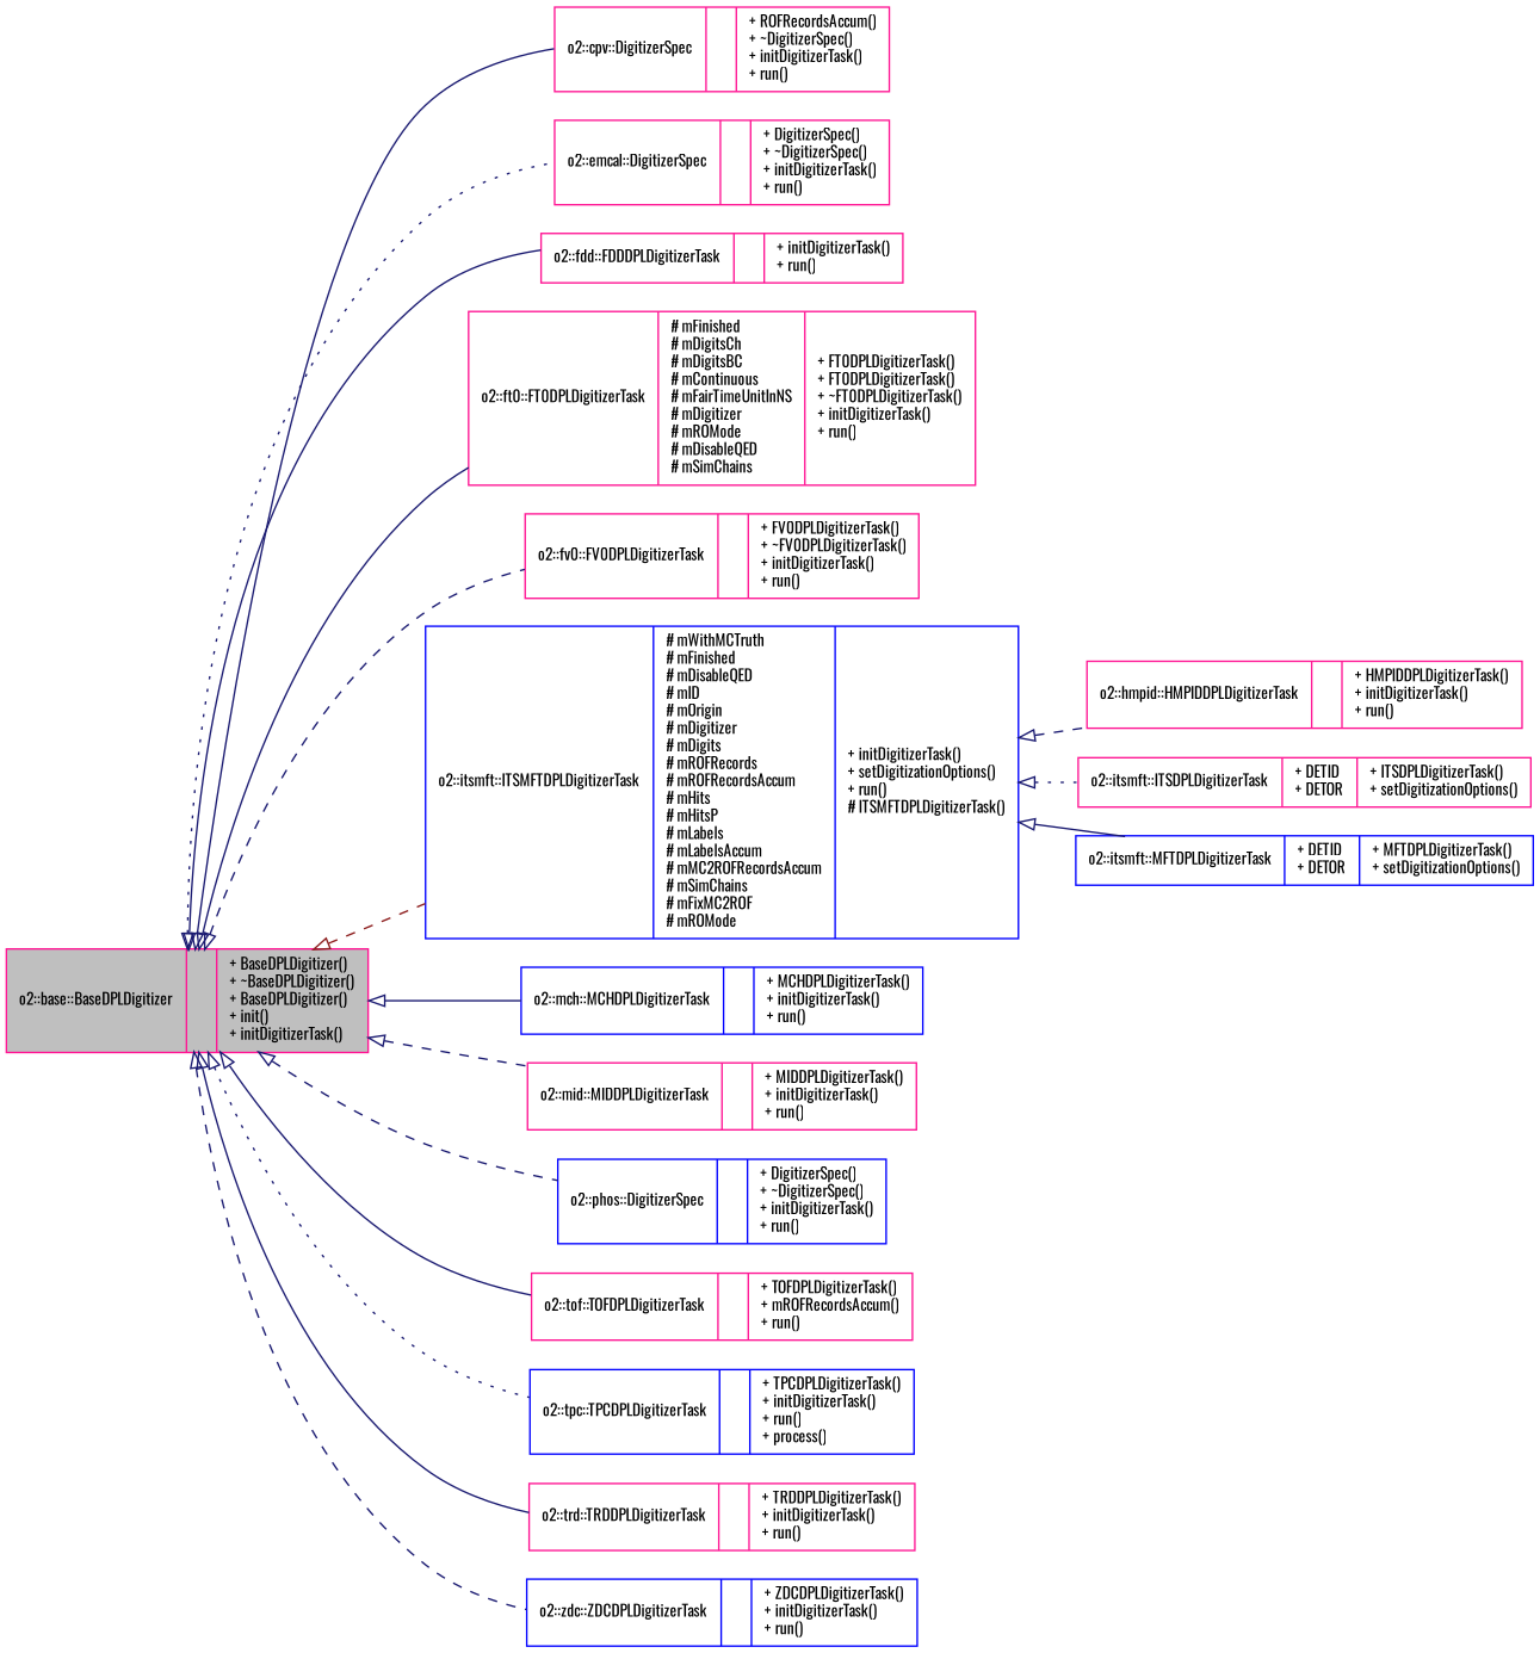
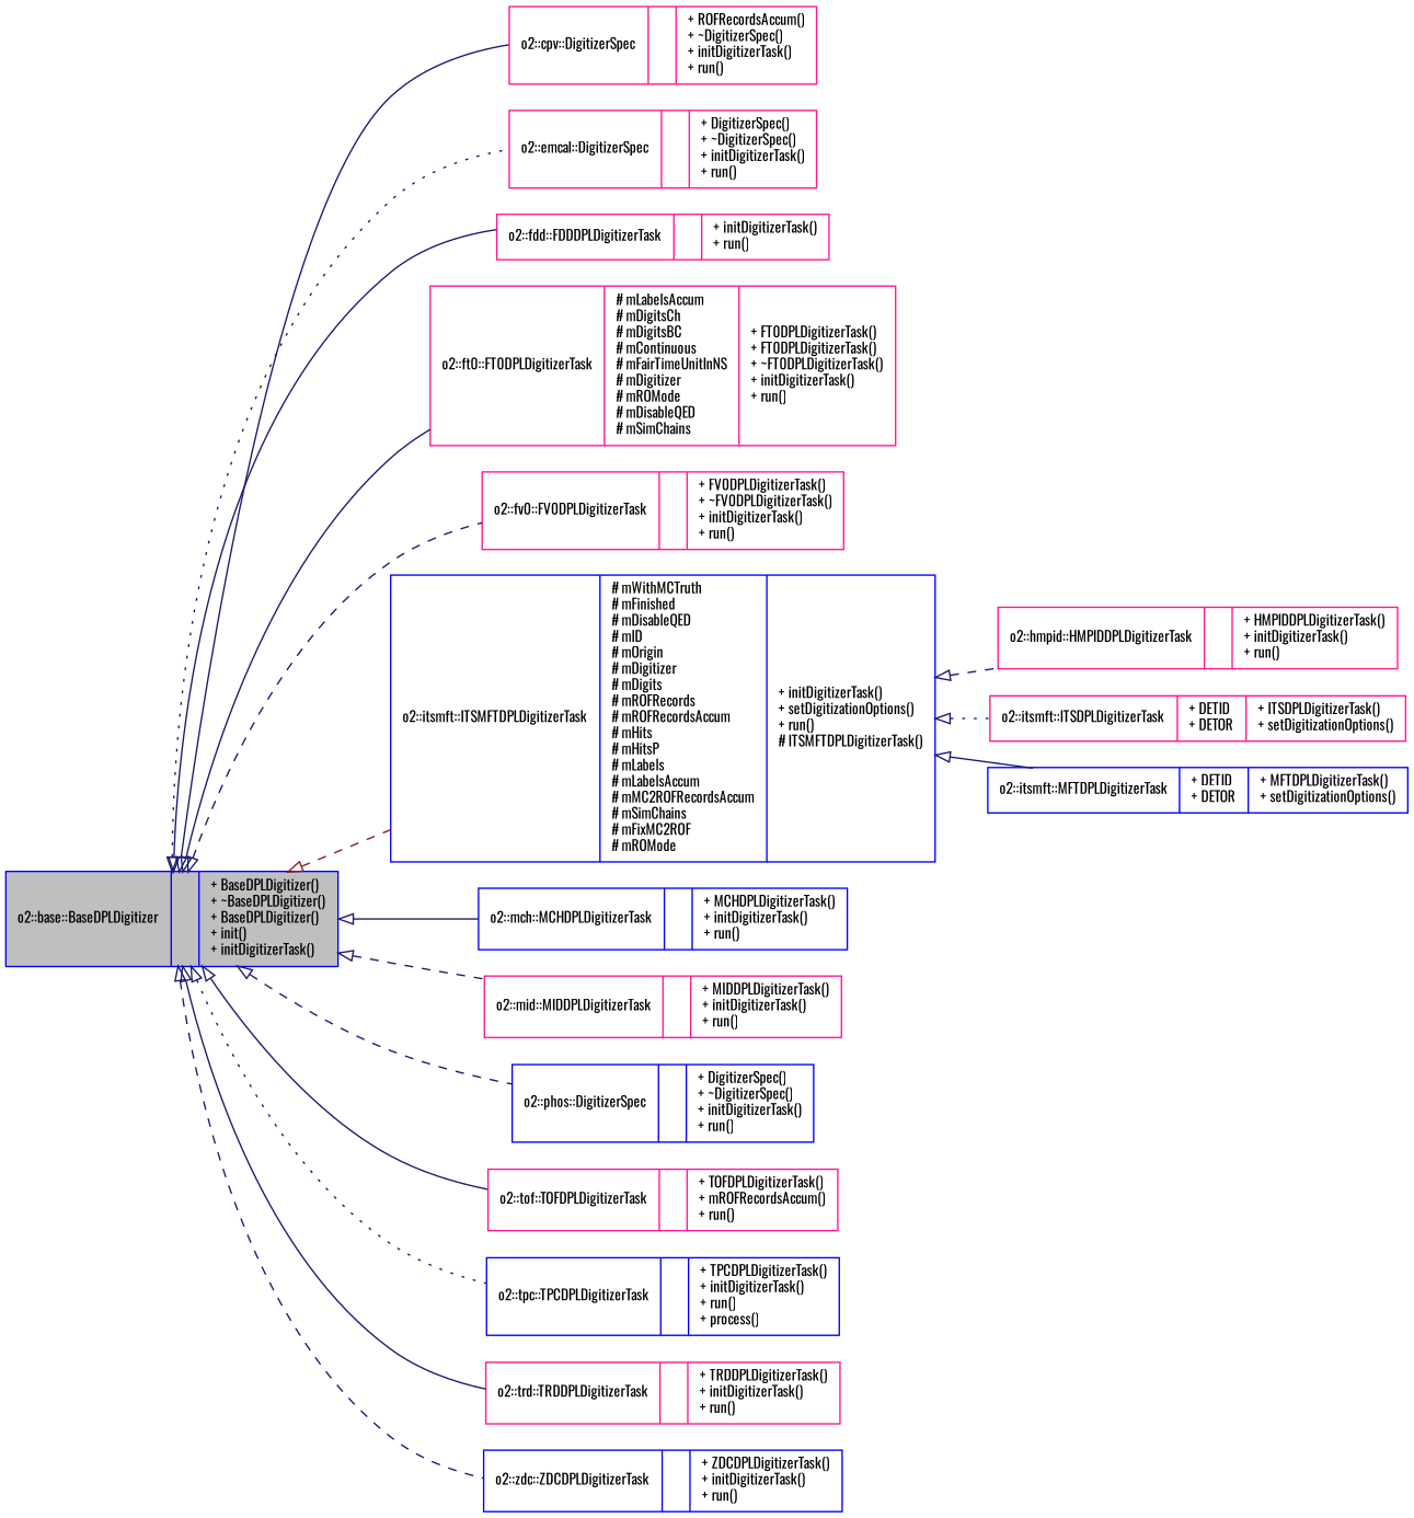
  digraph {
    fontname=Oswald
    rankdir=LR
    node [color=deeppink fontname=Oswald fontsize=10 shape=record]
    edge [arrowtail=onormal color=midnightblue dir=back fontname=Oswald fontsize=10 labelfontname=Helvetica labelfontsize=10 style=solid]
-   n1 [fillcolor=grey75 fontcolor=black height=0.2 label="{o2::base::BaseDPLDigitizer\n||+ BaseDPLDigitizer()\l+ ~BaseDPLDigitizer()\l+ BaseDPLDigitizer()\l+ init()\l+ initDigitizerTask()\l}" style=filled width=0.4]
+   n1 [color=blue fillcolor=grey75 fontcolor=black height=0.2 label="{o2::base::BaseDPLDigitizer\n||+ BaseDPLDigitizer()\l+ ~BaseDPLDigitizer()\l+ BaseDPLDigitizer()\l+ init()\l+ initDigitizerTask()\l}" style=filled width=0.4]
    n2 [height=0.2 label="{o2::cpv::DigitizerSpec\n||+ ROFRecordsAccum()\l+ ~DigitizerSpec()\l+ initDigitizerTask()\l+ run()\l}" width=0.4]
    n3 [height=0.2 label="{o2::emcal::DigitizerSpec\n||+ DigitizerSpec()\l+ ~DigitizerSpec()\l+ initDigitizerTask()\l+ run()\l}" width=0.4]
    n4 [height=0.2 label="{o2::fdd::FDDDPLDigitizerTask\n||+ initDigitizerTask()\l+ run()\l}" width=0.4]
-   n5 [height=0.2 label="{o2::ft0::FT0DPLDigitizerTask\n|# mFinished\l# mDigitsCh\l# mDigitsBC\l# mContinuous\l# mFairTimeUnitInNS\l# mDigitizer\l# mROMode\l# mDisableQED\l# mSimChains\l|+ FT0DPLDigitizerTask()\l+ FT0DPLDigitizerTask()\l+ ~FT0DPLDigitizerTask()\l+ initDigitizerTask()\l+ run()\l}" width=0.4]
+   n5 [height=0.2 label="{o2::ft0::FT0DPLDigitizerTask\n|# mLabelsAccum\l# mDigitsCh\l# mDigitsBC\l# mContinuous\l# mFairTimeUnitInNS\l# mDigitizer\l# mROMode\l# mDisableQED\l# mSimChains\l|+ FT0DPLDigitizerTask()\l+ FT0DPLDigitizerTask()\l+ ~FT0DPLDigitizerTask()\l+ initDigitizerTask()\l+ run()\l}" width=0.4]
    n6 [height=0.2 label="{o2::fv0::FV0DPLDigitizerTask\n||+ FV0DPLDigitizerTask()\l+ ~FV0DPLDigitizerTask()\l+ initDigitizerTask()\l+ run()\l}" width=0.4]
    n7 [color=blue height=0.2 label="{o2::itsmft::ITSMFTDPLDigitizerTask\n|# mWithMCTruth\l# mFinished\l# mDisableQED\l# mID\l# mOrigin\l# mDigitizer\l# mDigits\l# mROFRecords\l# mROFRecordsAccum\l# mHits\l# mHitsP\l# mLabels\l# mLabelsAccum\l# mMC2ROFRecordsAccum\l# mSimChains\l# mFixMC2ROF\l# mROMode\l|+ initDigitizerTask()\l+ setDigitizationOptions()\l+ run()\l# ITSMFTDPLDigitizerTask()\l}" width=0.4]
    n8 [color=blue height=0.2 label="{o2::mch::MCHDPLDigitizerTask\n||+ MCHDPLDigitizerTask()\l+ initDigitizerTask()\l+ run()\l}" width=0.4]
    n9 [height=0.2 label="{o2::mid::MIDDPLDigitizerTask\n||+ MIDDPLDigitizerTask()\l+ initDigitizerTask()\l+ run()\l}" width=0.4]
    n10 [color=blue height=0.2 label="{o2::phos::DigitizerSpec\n||+ DigitizerSpec()\l+ ~DigitizerSpec()\l+ initDigitizerTask()\l+ run()\l}" width=0.4]
    n11 [height=0.2 label="{o2::tof::TOFDPLDigitizerTask\n||+ TOFDPLDigitizerTask()\l+ mROFRecordsAccum()\l+ run()\l}" width=0.4]
    n12 [color=blue height=0.2 label="{o2::tpc::TPCDPLDigitizerTask\n||+ TPCDPLDigitizerTask()\l+ initDigitizerTask()\l+ run()\l+ process()\l}" width=0.4]
    n13 [height=0.2 label="{o2::trd::TRDDPLDigitizerTask\n||+ TRDDPLDigitizerTask()\l+ initDigitizerTask()\l+ run()\l}" width=0.4]
    n14 [color=blue height=0.2 label="{o2::zdc::ZDCDPLDigitizerTask\n||+ ZDCDPLDigitizerTask()\l+ initDigitizerTask()\l+ run()\l}" width=0.4]
    n15 [height=0.2 label="{o2::hmpid::HMPIDDPLDigitizerTask\n||+ HMPIDDPLDigitizerTask()\l+ initDigitizerTask()\l+ run()\l}" width=0.4]
    n16 [height=0.2 label="{o2::itsmft::ITSDPLDigitizerTask\n|+ DETID\l+ DETOR\l|+ ITSDPLDigitizerTask()\l+ setDigitizationOptions()\l}" width=0.4]
    n17 [color=blue height=0.2 label="{o2::itsmft::MFTDPLDigitizerTask\n|+ DETID\l+ DETOR\l|+ MFTDPLDigitizerTask()\l+ setDigitizationOptions()\l}" width=0.4]
    n1 -> n2
    n1 -> n3 [style=dotted]
    n1 -> n4
    n1 -> n5
    n1 -> n6 [style=dashed]
    n1 -> n7 [color=firebrick4 style=dashed]
    n1 -> n8
    n1 -> n9 [style=dashed]
    n1 -> n10 [style=dashed]
    n1 -> n11
    n1 -> n12 [style=dotted]
    n1 -> n13
    n1 -> n14 [style=dashed]
    n7 -> n15 [style=dashed]
    n7 -> n16 [style=dotted]
    n7 -> n17
  }
